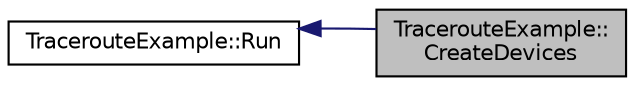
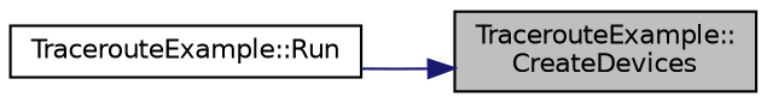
  digraph {
    rankdir=RL
    node [color=black fontname=Helvetica fontsize=10 shape=record style=filled]
    n1 [fillcolor=grey75 fontcolor=black height=0.2 label="TracerouteExample::\lCreateDevices" width=0.4]
    n2 [fillcolor=white height=0.2 label="TracerouteExample::Run" width=0.4]
-   n2 -> n1 [color=midnightblue dir=back fontname=Helvetica fontsize=10 labelfontname=Helvetica labelfontsize=10 style=solid]
+   n1 -> n2 [color=midnightblue dir=back fontname=Helvetica fontsize=10 labelfontname=Helvetica labelfontsize=10 style=solid]
  }
